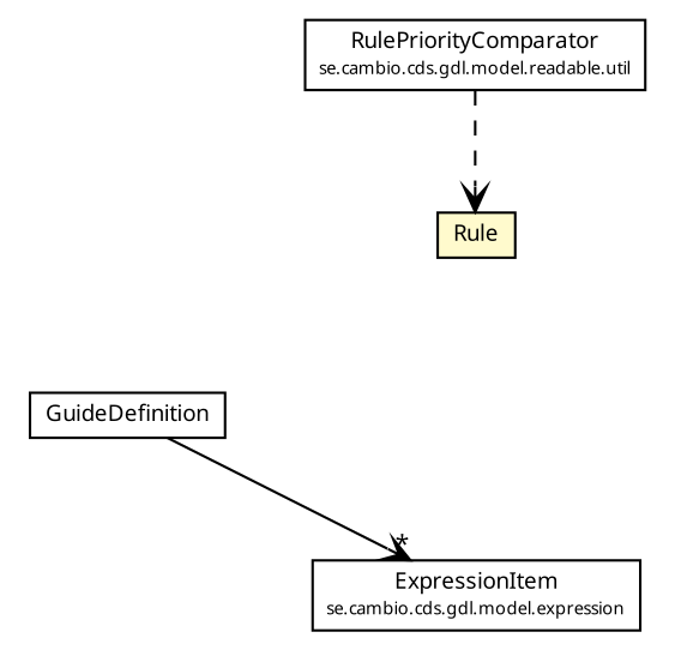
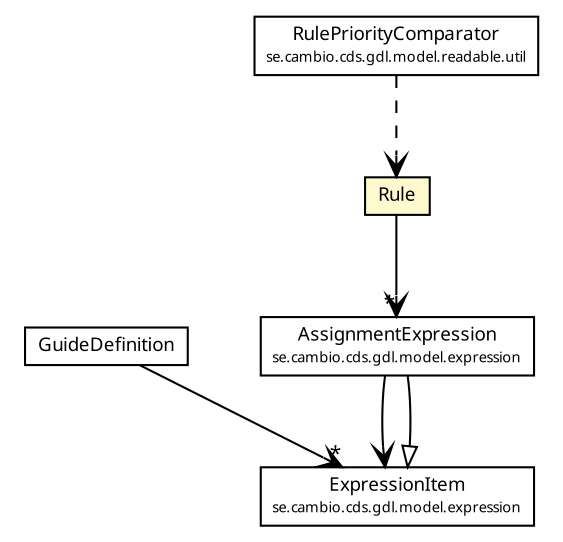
  digraph {
    nodesep=0.25
    ranksep=0.5
    node [fontcolor=black fontname="Trebuchet MS" fontsize=9.0 shape=plaintext]
    edge [arrowhead=open color=black fontcolor=black fontname="Trebuchet MS" fontsize=10.0 headport=p labelfontname="Trebuchet MS" labelfontsize=10 tailport=p]
    n1 [label=<<table title="se.cambio.cds.gdl.model.Rule" border="0" cellborder="1" cellspacing="0" cellpadding="2" port="p" bgcolor="lemonChiffon" href="./Rule.html"> 		<tr><td><table border="0" cellspacing="0" cellpadding="1"> <tr><td align="center" balign="center"><font face="Trebuchet MS"> Rule </font></td></tr> 		</table></td></tr> 		</table>>]
+   n2 [label=<<table title="se.cambio.cds.gdl.model.expression.AssignmentExpression" border="0" cellborder="1" cellspacing="0" cellpadding="2" port="p" href="./expression/AssignmentExpression.html"> 		<tr><td><table border="0" cellspacing="0" cellpadding="1"> <tr><td align="center" balign="center"><font face="Trebuchet MS"> AssignmentExpression </font></td></tr> <tr><td align="center" balign="center"><font face="Trebuchet MS" point-size="7.0"> se.cambio.cds.gdl.model.expression </font></td></tr> 		</table></td></tr> 		</table>>]
    n3 [label=<<table title="se.cambio.cds.gdl.model.expression.ExpressionItem" border="0" cellborder="1" cellspacing="0" cellpadding="2" port="p" href="./expression/ExpressionItem.html"> 		<tr><td><table border="0" cellspacing="0" cellpadding="1"> <tr><td align="center" balign="center"><font face="Trebuchet MS"> ExpressionItem </font></td></tr> <tr><td align="center" balign="center"><font face="Trebuchet MS" point-size="7.0"> se.cambio.cds.gdl.model.expression </font></td></tr> 		</table></td></tr> 		</table>>]
    n4 [label=<<table title="se.cambio.cds.gdl.model.GuideDefinition" border="0" cellborder="1" cellspacing="0" cellpadding="2" port="p" href="./GuideDefinition.html"> 		<tr><td><table border="0" cellspacing="0" cellpadding="1"> <tr><td align="center" balign="center"><font face="Trebuchet MS"> GuideDefinition </font></td></tr> 		</table></td></tr> 		</table>>]
    n5 [label=<<table title="se.cambio.cds.gdl.model.readable.util.RulePriorityComparator" border="0" cellborder="1" cellspacing="0" cellpadding="2" port="p" href="./readable/util/RulePriorityComparator.html"> 		<tr><td><table border="0" cellspacing="0" cellpadding="1"> <tr><td align="center" balign="center"><font face="Trebuchet MS"> RulePriorityComparator </font></td></tr> <tr><td align="center" balign="center"><font face="Trebuchet MS" point-size="7.0"> se.cambio.cds.gdl.model.readable.util </font></td></tr> 		</table></td></tr> 		</table>>]
+   n1 -> n2 [headlabel="*"]
+   n2 -> n3
+   n3 -> n2 [arrowtail=empty dir=back fontsize=10 arrowhead="" color="" fontcolor=""]
    n4 -> n3 [headlabel="*"]
    n5 -> n1 [style=dashed]
  }
